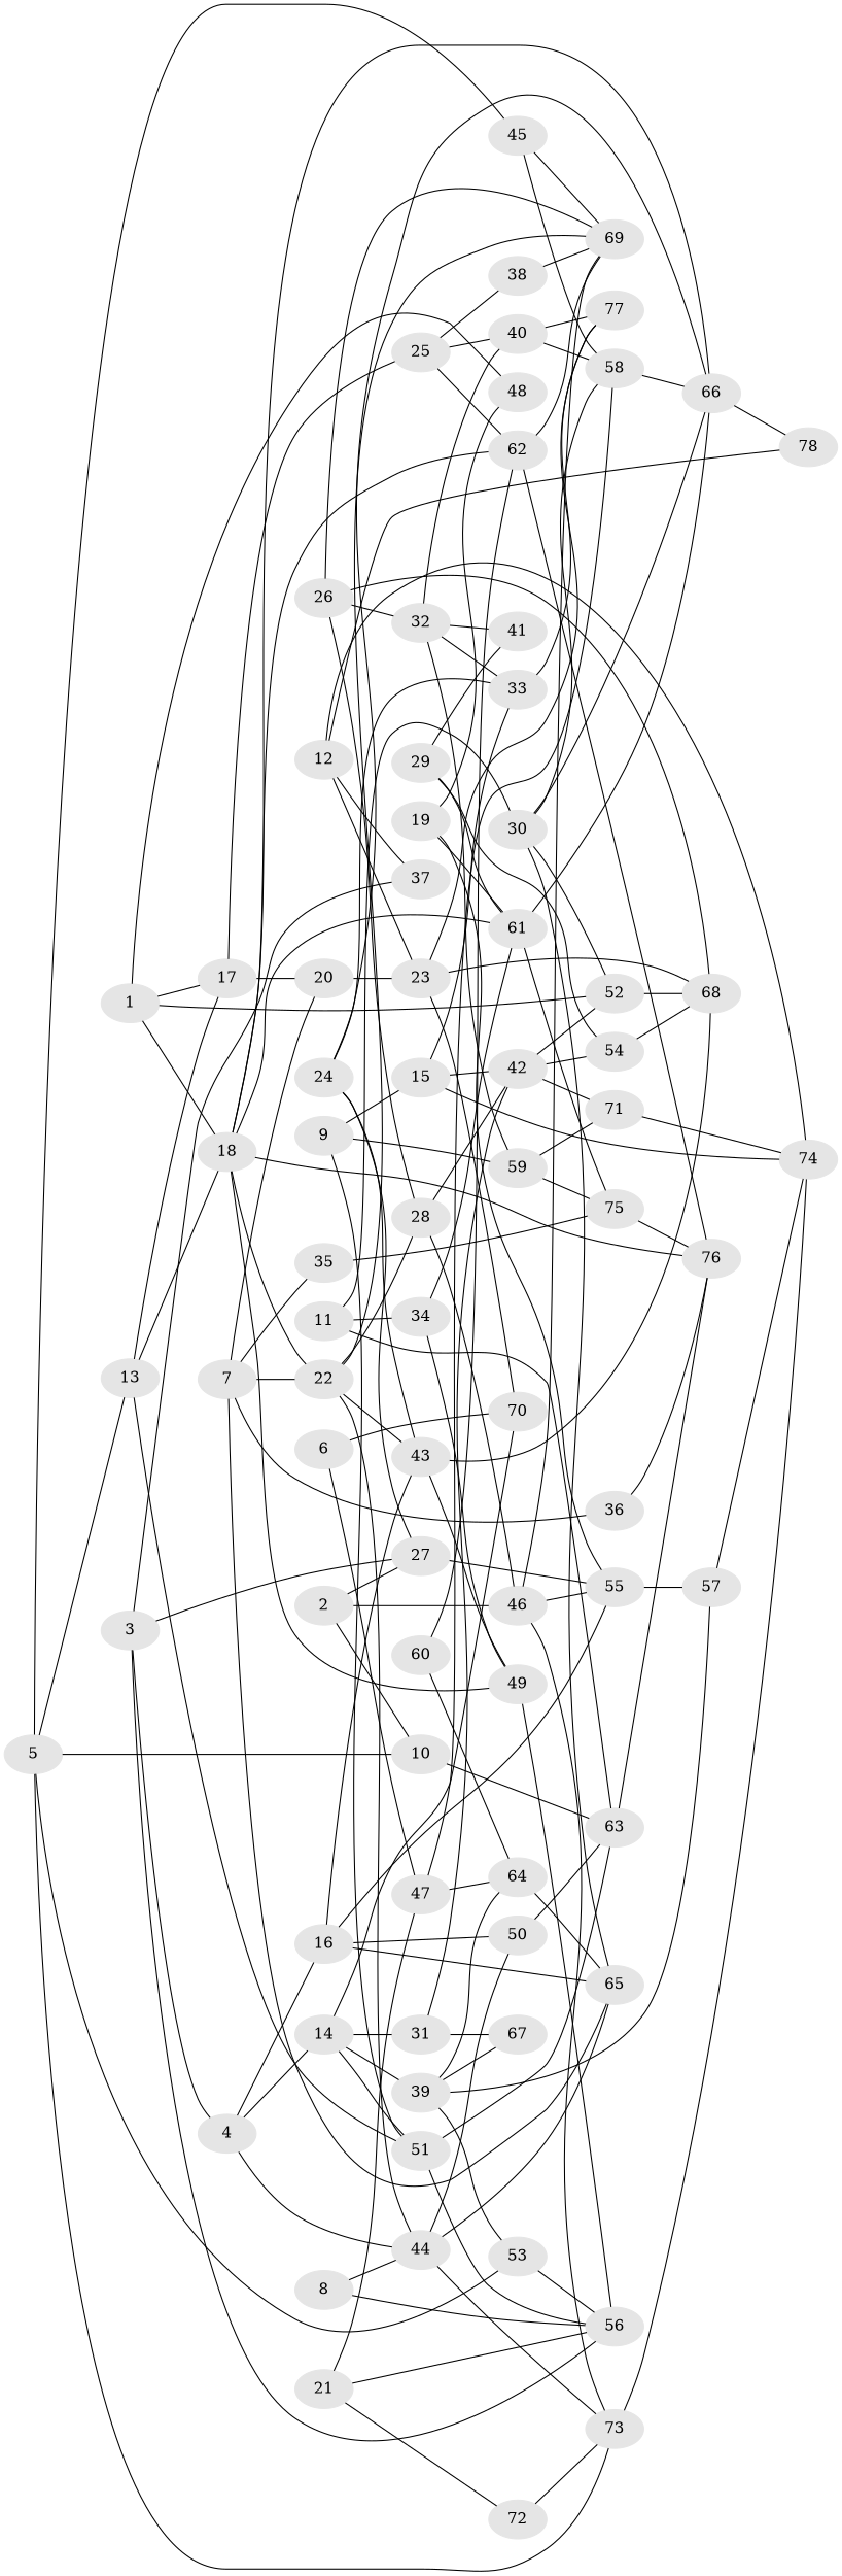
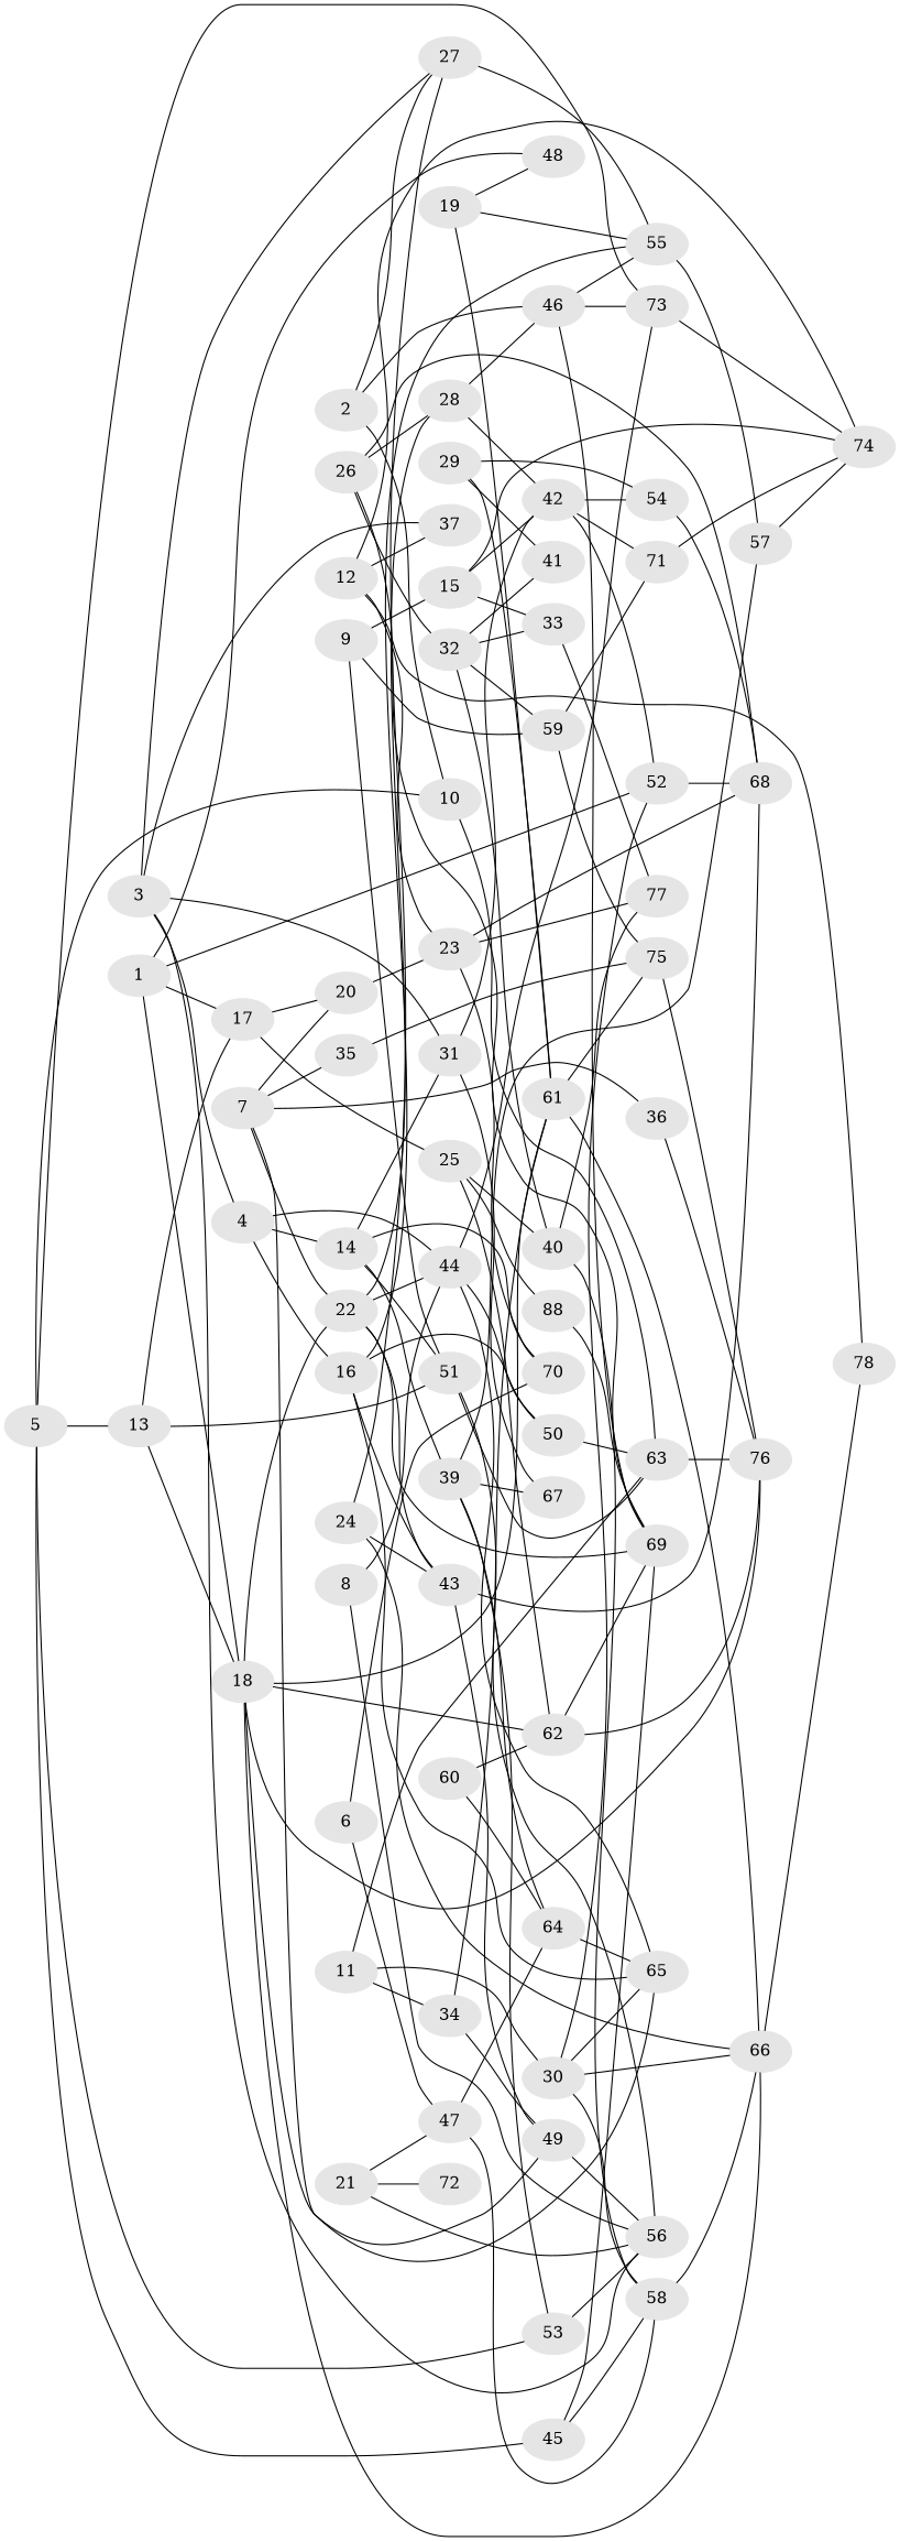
  graph {
    rankdir=LR
    node [color=gray90 style=filled]
    1
    17
    18
    48
    52
    20
    25
    22
    49
    61
    62
    66
    76
    68
    2
    10
    27
    46
    6
    47
    70
    63
    55
    73
    69
    3
    4
    31
    37
    56
    14
    16
    44
    42
    67
    51
    39
    65
    43
    50
    5
    13
    45
    53
    58
    74
    64
    7
    35
    36
    23
    28
    75
    8
    9
    15
    59
    33
    71
    11
    30
    34
    12
    78
    77
    57
    54
-   38
+   38 [label=88]
    40
    19
    21
    72
    24
    26
    32
    41
    29
    60
    1 -- 17
    1 -- 18
    1 -- 48
    1 -- 52
    17 -- 20
    17 -- 25
    18 -- 22
    18 -- 49
    18 -- 61
    18 -- 62
    18 -- 66
    18 -- 76
    52 -- 68
    20 -- 23
    25 -- 62
    25 -- 38
    25 -- 40
    22 -- 69
    22 -- 44
    22 -- 43
    22 -- 28
    49 -- 56
    61 -- 66
    61 -- 75
    62 -- 76
    62 -- 69
    66 -- 78
    2 -- 10
    2 -- 27
    2 -- 46
    10 -- 63
    27 -- 55
    46 -- 55
    46 -- 73
    46 -- 69
    6 -- 47
    6 -- 70
    47 -- 58
    47 -- 64
    63 -- 76
    55 -- 57
    73 -- 74
    3 -- 27
    3 -- 4
+   3 -- 31
    3 -- 37
    3 -- 56
    4 -- 14
    4 -- 16
    4 -- 44
    31 -- 42
    31 -- 67
    14 -- 70
    14 -- 31
    14 -- 51
    14 -- 39
    16 -- 55
    16 -- 65
    16 -- 43
    16 -- 50
    44 -- 73
    44 -- 65
    44 -- 50
    42 -- 52
    42 -- 71
    42 -- 54
    51 -- 63
    51 -- 56
    39 -- 67
    39 -- 53
    39 -- 64
    39 -- 57
    43 -- 49
    43 -- 68
    50 -- 63
    5 -- 10
    5 -- 73
    5 -- 13
    5 -- 45
    5 -- 53
    13 -- 17
    13 -- 18
    13 -- 51
    45 -- 69
    45 -- 58
    53 -- 56
    58 -- 66
    64 -- 65
    7 -- 20
    7 -- 22
    7 -- 65
    7 -- 35
    7 -- 36
    35 -- 75
    36 -- 76
    23 -- 68
    23 -- 70
    23 -- 77
    28 -- 46
    28 -- 42
    75 -- 76
    8 -- 56
    8 -- 44
    9 -- 51
    9 -- 15
    9 -- 59
    15 -- 42
    15 -- 74
    15 -- 33
    59 -- 75
    59 -- 71
    33 -- 77
    71 -- 74
    11 -- 63
    11 -- 30
    11 -- 34
    30 -- 52
    30 -- 66
    30 -- 65
    30 -- 58
    34 -- 49
    34 -- 61
    12 -- 37
    12 -- 74
    12 -- 23
    12 -- 78
    57 -- 74
    54 -- 68
    38 -- 69
    40 -- 58
    40 -- 77
    19 -- 48
    19 -- 61
    19 -- 55
    21 -- 47
    21 -- 56
    21 -- 72
-   72 -- 73
    24 -- 66
    24 -- 27
    24 -- 43
-   24 -- 33
    26 -- 68
    26 -- 69
    26 -- 28
    26 -- 32
    32 -- 59
    32 -- 33
    32 -- 40
    32 -- 41
    29 -- 61
    29 -- 54
    29 -- 41
    60 -- 62
    60 -- 64
  }
